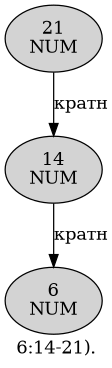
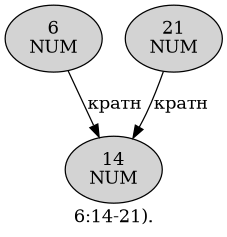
  digraph {
    label="6:14-21)."
    node [fillcolor=lightgray penwidth=1 shape=ellipse style=filled]
    n1 [label="6\nNUM"]
    n2 [label="14\nNUM"]
    n3 [label="21\nNUM"]
-   n2 -> n1 [label="кратн"]
+   n1 -> n2 [label="кратн"]
    n3 -> n2 [label="кратн"]
  }
